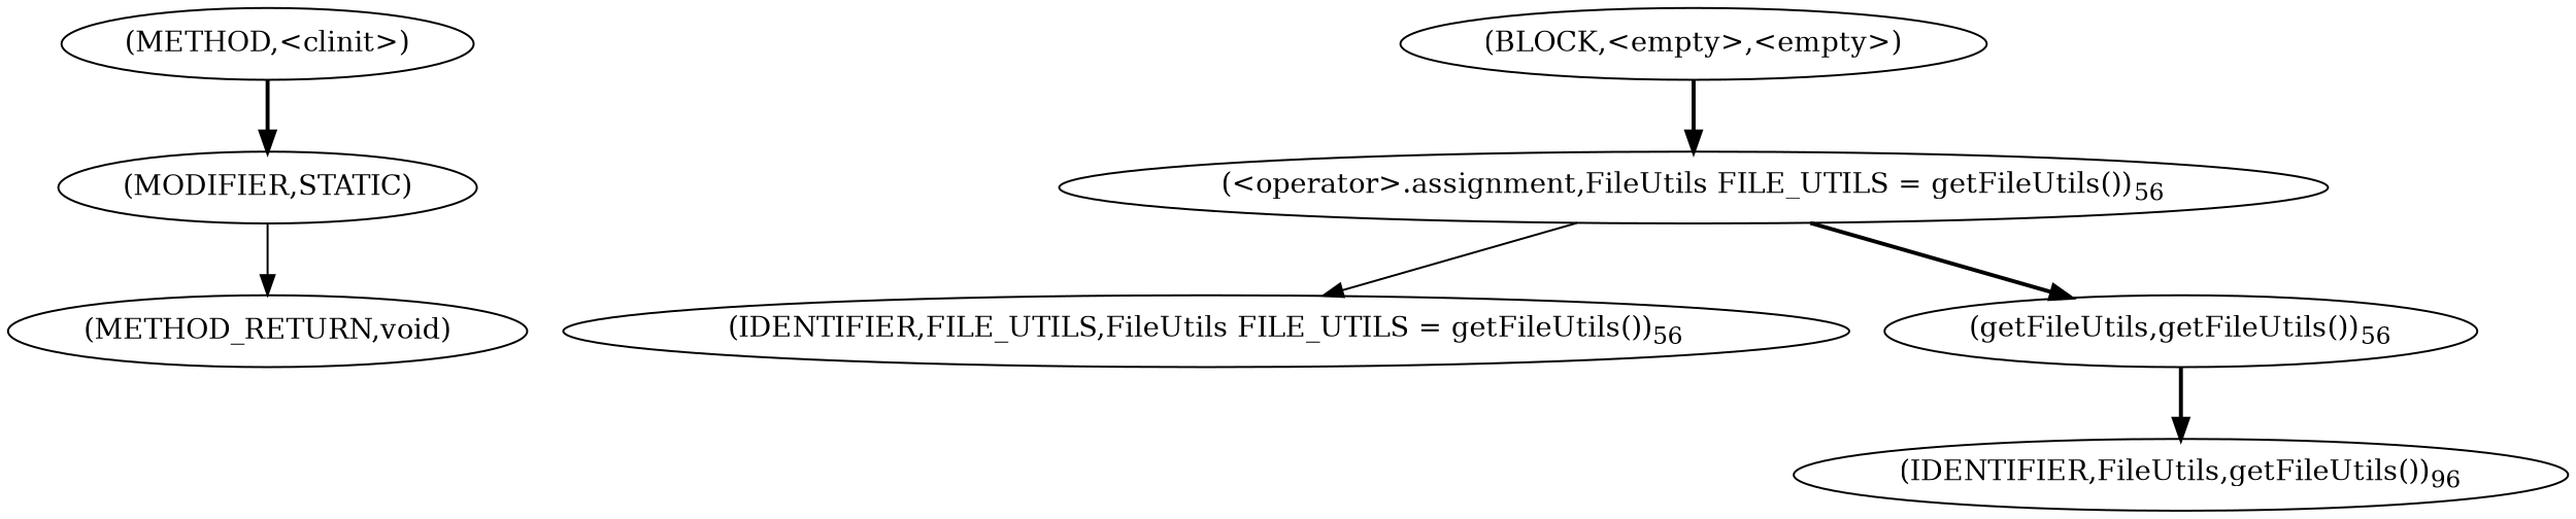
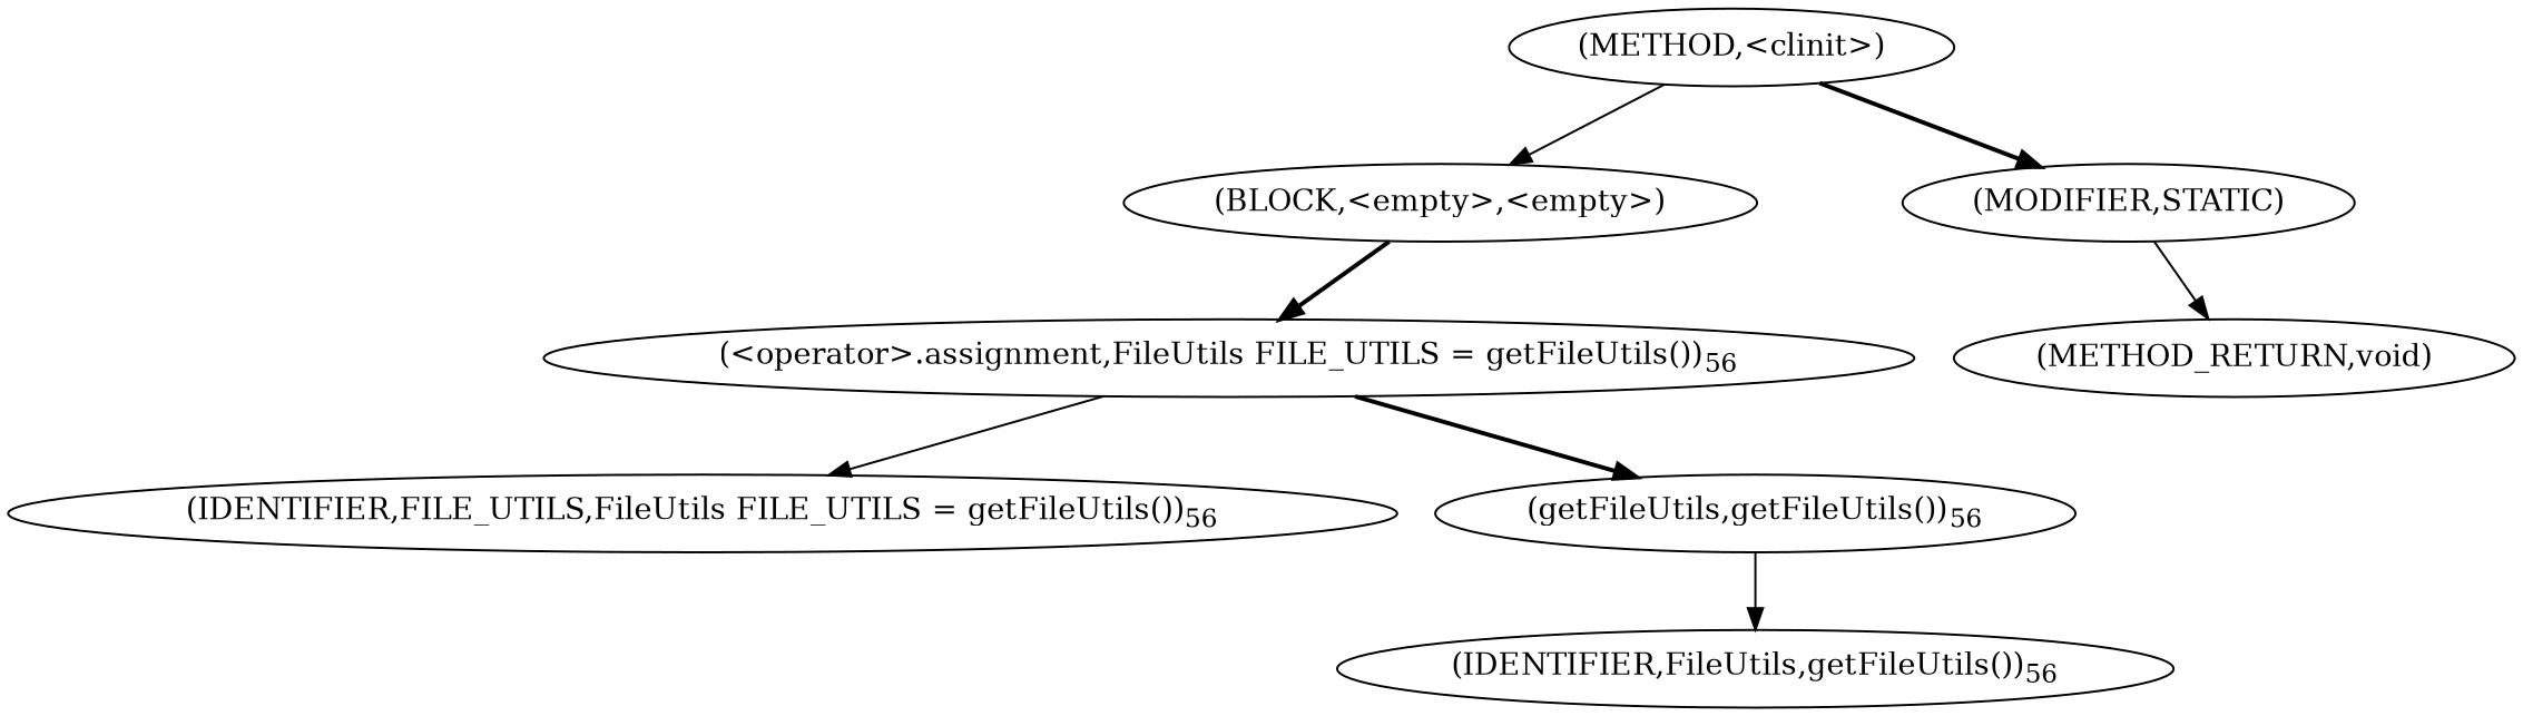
  digraph {
    edge [style=solid]
    n1 [label=<(METHOD,&lt;clinit&gt;)>]
    n2 [label=<(BLOCK,&lt;empty&gt;,&lt;empty&gt;)>]
    n3 [label=<(MODIFIER,STATIC)>]
    n4 [label=<(&lt;operator&gt;.assignment,FileUtils FILE_UTILS = getFileUtils())<SUB>56</SUB>>]
    n5 [label=<(METHOD_RETURN,void)>]
    n6 [label=<(IDENTIFIER,FILE_UTILS,FileUtils FILE_UTILS = getFileUtils())<SUB>56</SUB>>]
    n7 [label=<(getFileUtils,getFileUtils())<SUB>56</SUB>>]
-   n8 [label=<(IDENTIFIER,FileUtils,getFileUtils())<SUB>96</SUB>>]
+   n8 [label=<(IDENTIFIER,FileUtils,getFileUtils())<SUB>56</SUB>>]
+   n1 -> n2
    n1 -> n3 [style=bold]
    n2 -> n4 [style=bold]
    n3 -> n5
    n4 -> n6
    n4 -> n7 [style=bold]
-   n7 -> n8 [style=bold]
+   n7 -> n8
  }
